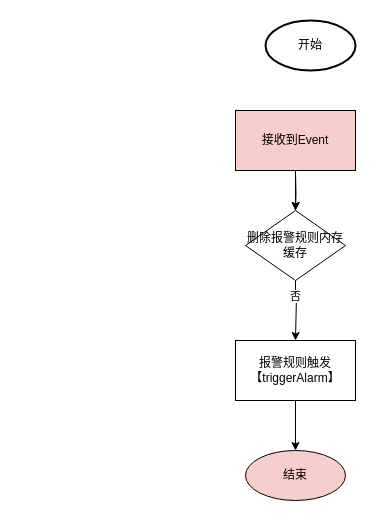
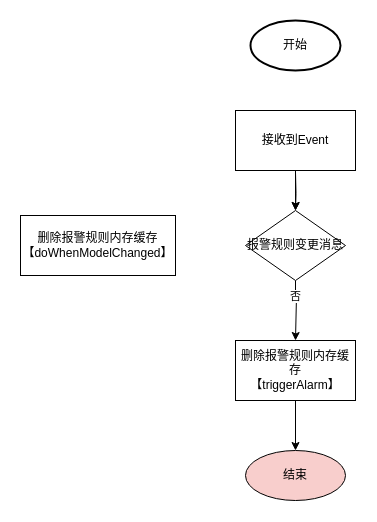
  <mxCell id="0" />
  <mxCell id="1" parent="0" />
- <mxCell id="2" value="开始" style="strokeWidth=2;html=1;shape=mxgraph.flowchart.start_1;whiteSpace=wrap;labelBackgroundColor=none;" vertex="1" parent="1"><mxGeometry x="265" y="20" width="90" height="50" as="geometry" /></mxCell>
+ <mxCell id="2" value="开始" style="strokeWidth=2;html=1;shape=mxgraph.flowchart.start_1;whiteSpace=wrap;labelBackgroundColor=none;" vertex="1" parent="1"><mxGeometry x="250" y="20" width="90" height="50" as="geometry" /></mxCell>
  <mxCell id="3" value="" style="edgeStyle=orthogonalEdgeStyle;rounded=0;orthogonalLoop=1;jettySize=auto;html=1;" edge="1" parent="1" target="8"><mxGeometry relative="1" as="geometry"><mxPoint x="295" y="172" as="sourcePoint" /><mxPoint x="295" y="252" as="targetPoint" /></mxGeometry></mxCell>
  <mxCell id="4" value="" style="edgeStyle=orthogonalEdgeStyle;rounded=0;orthogonalLoop=1;jettySize=auto;html=1;" edge="1" parent="1" source="5" target="8"><mxGeometry relative="1" as="geometry" /></mxCell>
- <mxCell id="5" value="接收到Event" style="rounded=0;whiteSpace=wrap;html=1;fillColor=#f8cecc;" vertex="1" parent="1"><mxGeometry x="235" y="110" width="120" height="60" as="geometry" /></mxCell>
+ <mxCell id="5" value="接收到Event" style="rounded=0;whiteSpace=wrap;html=1;" vertex="1" parent="1"><mxGeometry x="235" y="110" width="120" height="60" as="geometry" /></mxCell>
  <mxCell id="6" style="edgeStyle=orthogonalEdgeStyle;rounded=0;orthogonalLoop=1;jettySize=auto;html=1;exitX=0.5;exitY=1;exitDx=0;exitDy=0;exitPerimeter=0;entryX=0.5;entryY=0;entryDx=0;entryDy=0;" edge="1" parent="1" source="8" target="11"><mxGeometry relative="1" as="geometry"><mxPoint x="295" y="320" as="targetPoint" /><Array as="points"><mxPoint x="295" y="295" /><mxPoint x="296" y="295" /></Array></mxGeometry></mxCell>
  <mxCell id="7" value="否" style="edgeLabel;html=1;align=center;verticalAlign=middle;resizable=0;points=[];" vertex="1" connectable="0" parent="6"><mxGeometry x="-0.446" y="-1" relative="1" as="geometry"><mxPoint as="offset" /></mxGeometry></mxCell>
- <mxCell id="8" value="删除报警规则内存缓存" style="strokeWidth=1;html=1;shape=mxgraph.flowchart.decision;whiteSpace=wrap;" vertex="1" parent="1"><mxGeometry x="245" y="210" width="100" height="70" as="geometry" /></mxCell>
+ <mxCell id="8" value="报警规则变更消息" style="strokeWidth=1;html=1;shape=mxgraph.flowchart.decision;whiteSpace=wrap;" vertex="1" parent="1"><mxGeometry x="245" y="210" width="100" height="70" as="geometry" /></mxCell>
+ <mxCell id="9" value="删除报警规则内存缓存【doWhenModelChanged&lt;span style=&quot;background-color: initial;&quot;&gt;】&lt;/span&gt;" style="whiteSpace=wrap;html=1;strokeWidth=1;" vertex="1" parent="1"><mxGeometry x="20" y="215" width="155" height="60" as="geometry" /></mxCell>
  <mxCell id="10" style="edgeStyle=orthogonalEdgeStyle;rounded=0;orthogonalLoop=1;jettySize=auto;html=1;exitX=0.5;exitY=1;exitDx=0;exitDy=0;" edge="1" parent="1" source="11" target="12"><mxGeometry relative="1" as="geometry" /></mxCell>
- <mxCell id="11" value="报警规则触发&lt;br&gt;【triggerAlarm&lt;span style=&quot;background-color: initial;&quot;&gt;】&lt;/span&gt;" style="rounded=0;whiteSpace=wrap;html=1;" vertex="1" parent="1"><mxGeometry x="235" y="340" width="120" height="60" as="geometry" /></mxCell>
+ <mxCell id="11" value="删除报警规则内存缓存&lt;br&gt;【triggerAlarm&lt;span style=&quot;background-color: initial;&quot;&gt;】&lt;/span&gt;" style="rounded=0;whiteSpace=wrap;html=1;" vertex="1" parent="1"><mxGeometry x="235" y="340" width="120" height="60" as="geometry" /></mxCell>
  <mxCell id="12" value="结束" style="ellipse;whiteSpace=wrap;html=1;fillColor=#f8cecc;" vertex="1" parent="1"><mxGeometry x="245" y="450" width="100" height="50" as="geometry" /></mxCell>
